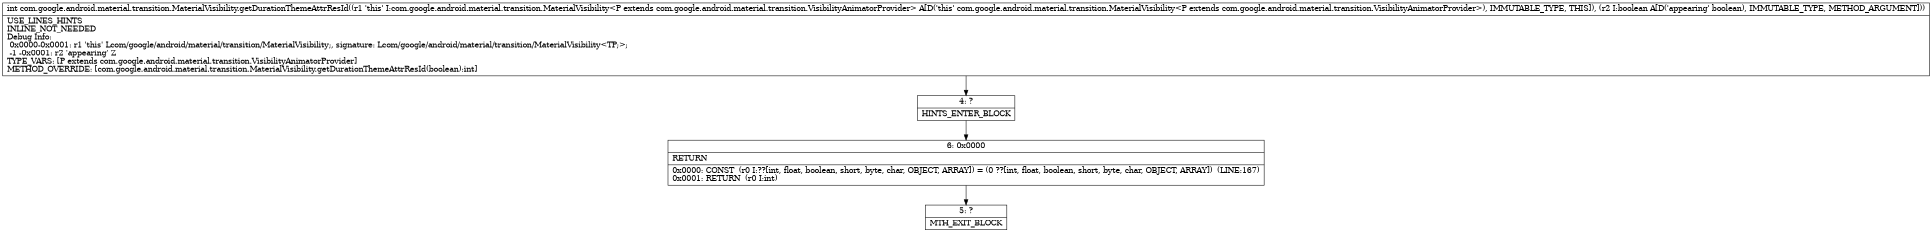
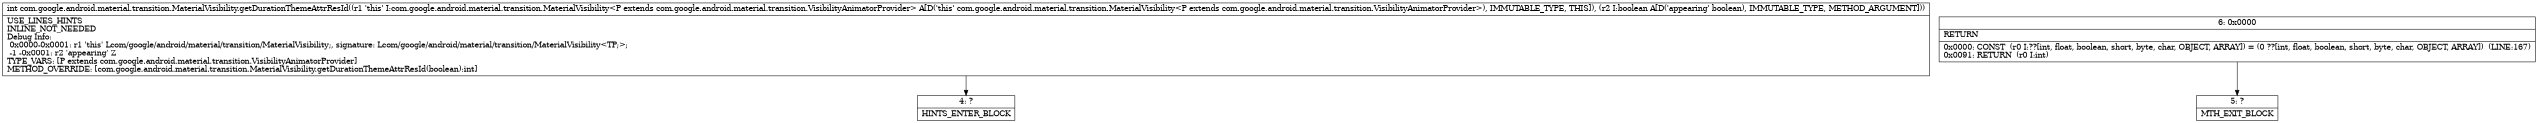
  digraph {
    node [shape=record]
    n1 [label="{4\:\ ?|HINTS_ENTER_BLOCK\l}"]
-   n2 [label="{6\:\ 0x0000|RETURN\l|0x0000: CONST  (r0 I:??[int, float, boolean, short, byte, char, OBJECT, ARRAY]) = (0 ??[int, float, boolean, short, byte, char, OBJECT, ARRAY])  (LINE:167)\l0x0001: RETURN  (r0 I:int) \l}"]
+   n2 [label="{6\:\ 0x0000|RETURN\l|0x0000: CONST  (r0 I:??[int, float, boolean, short, byte, char, OBJECT, ARRAY]) = (0 ??[int, float, boolean, short, byte, char, OBJECT, ARRAY])  (LINE:167)\l0x0091: RETURN  (r0 I:int) \l}"]
    n3 [label="{5\:\ ?|MTH_EXIT_BLOCK\l}"]
    n4 [label="{int com.google.android.material.transition.MaterialVisibility.getDurationThemeAttrResId((r1 'this' I:com.google.android.material.transition.MaterialVisibility\<P extends com.google.android.material.transition.VisibilityAnimatorProvider\> A[D('this' com.google.android.material.transition.MaterialVisibility\<P extends com.google.android.material.transition.VisibilityAnimatorProvider\>), IMMUTABLE_TYPE, THIS]), (r2 I:boolean A[D('appearing' boolean), IMMUTABLE_TYPE, METHOD_ARGUMENT]))  | USE_LINES_HINTS\lINLINE_NOT_NEEDED\lDebug Info:\l  0x0000\-0x0001: r1 'this' Lcom\/google\/android\/material\/transition\/MaterialVisibility;, signature: Lcom\/google\/android\/material\/transition\/MaterialVisibility\<TP;\>;\l  \-1 \-0x0001: r2 'appearing' Z\lTYPE_VARS: [P extends com.google.android.material.transition.VisibilityAnimatorProvider]\lMETHOD_OVERRIDE: [com.google.android.material.transition.MaterialVisibility.getDurationThemeAttrResId(boolean):int]\l}"]
-   n1 -> n2
    n2 -> n3
    n4 -> n1
  }
